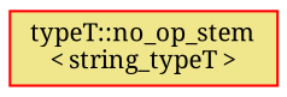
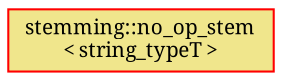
  digraph {
    rankdir=TB
    fontname="Noto Serif"
-   n1 [color=red fillcolor=khaki fontname="Noto Serif" fontsize=10 height=0.2 label="typeT::no_op_stem\l\< string_typeT \>" shape=record style=filled width=0.4]
+   n1 [color=red fillcolor=khaki fontname="Noto Serif" fontsize=10 height=0.2 label="stemming::no_op_stem\l\< string_typeT \>" shape=record style=filled width=0.4]
  }
